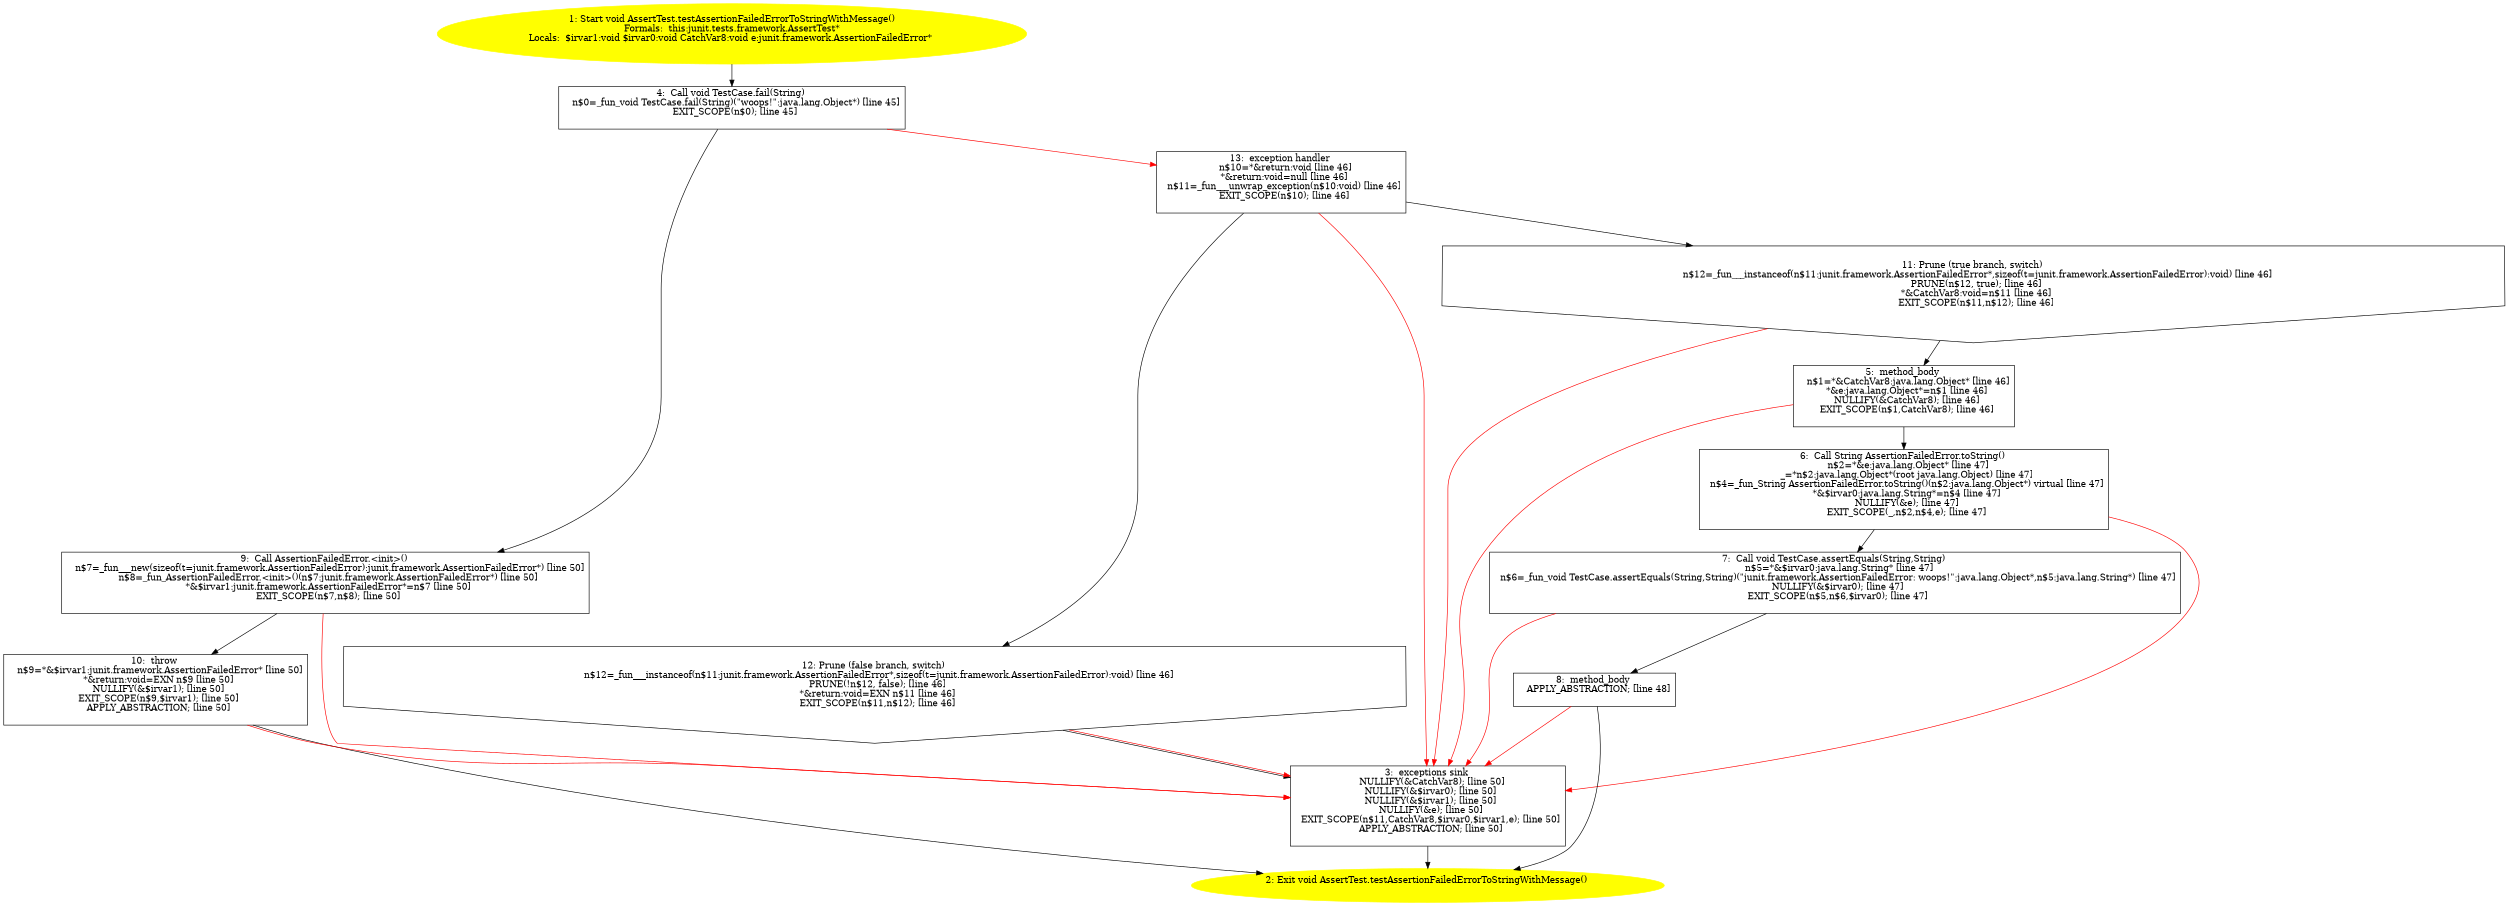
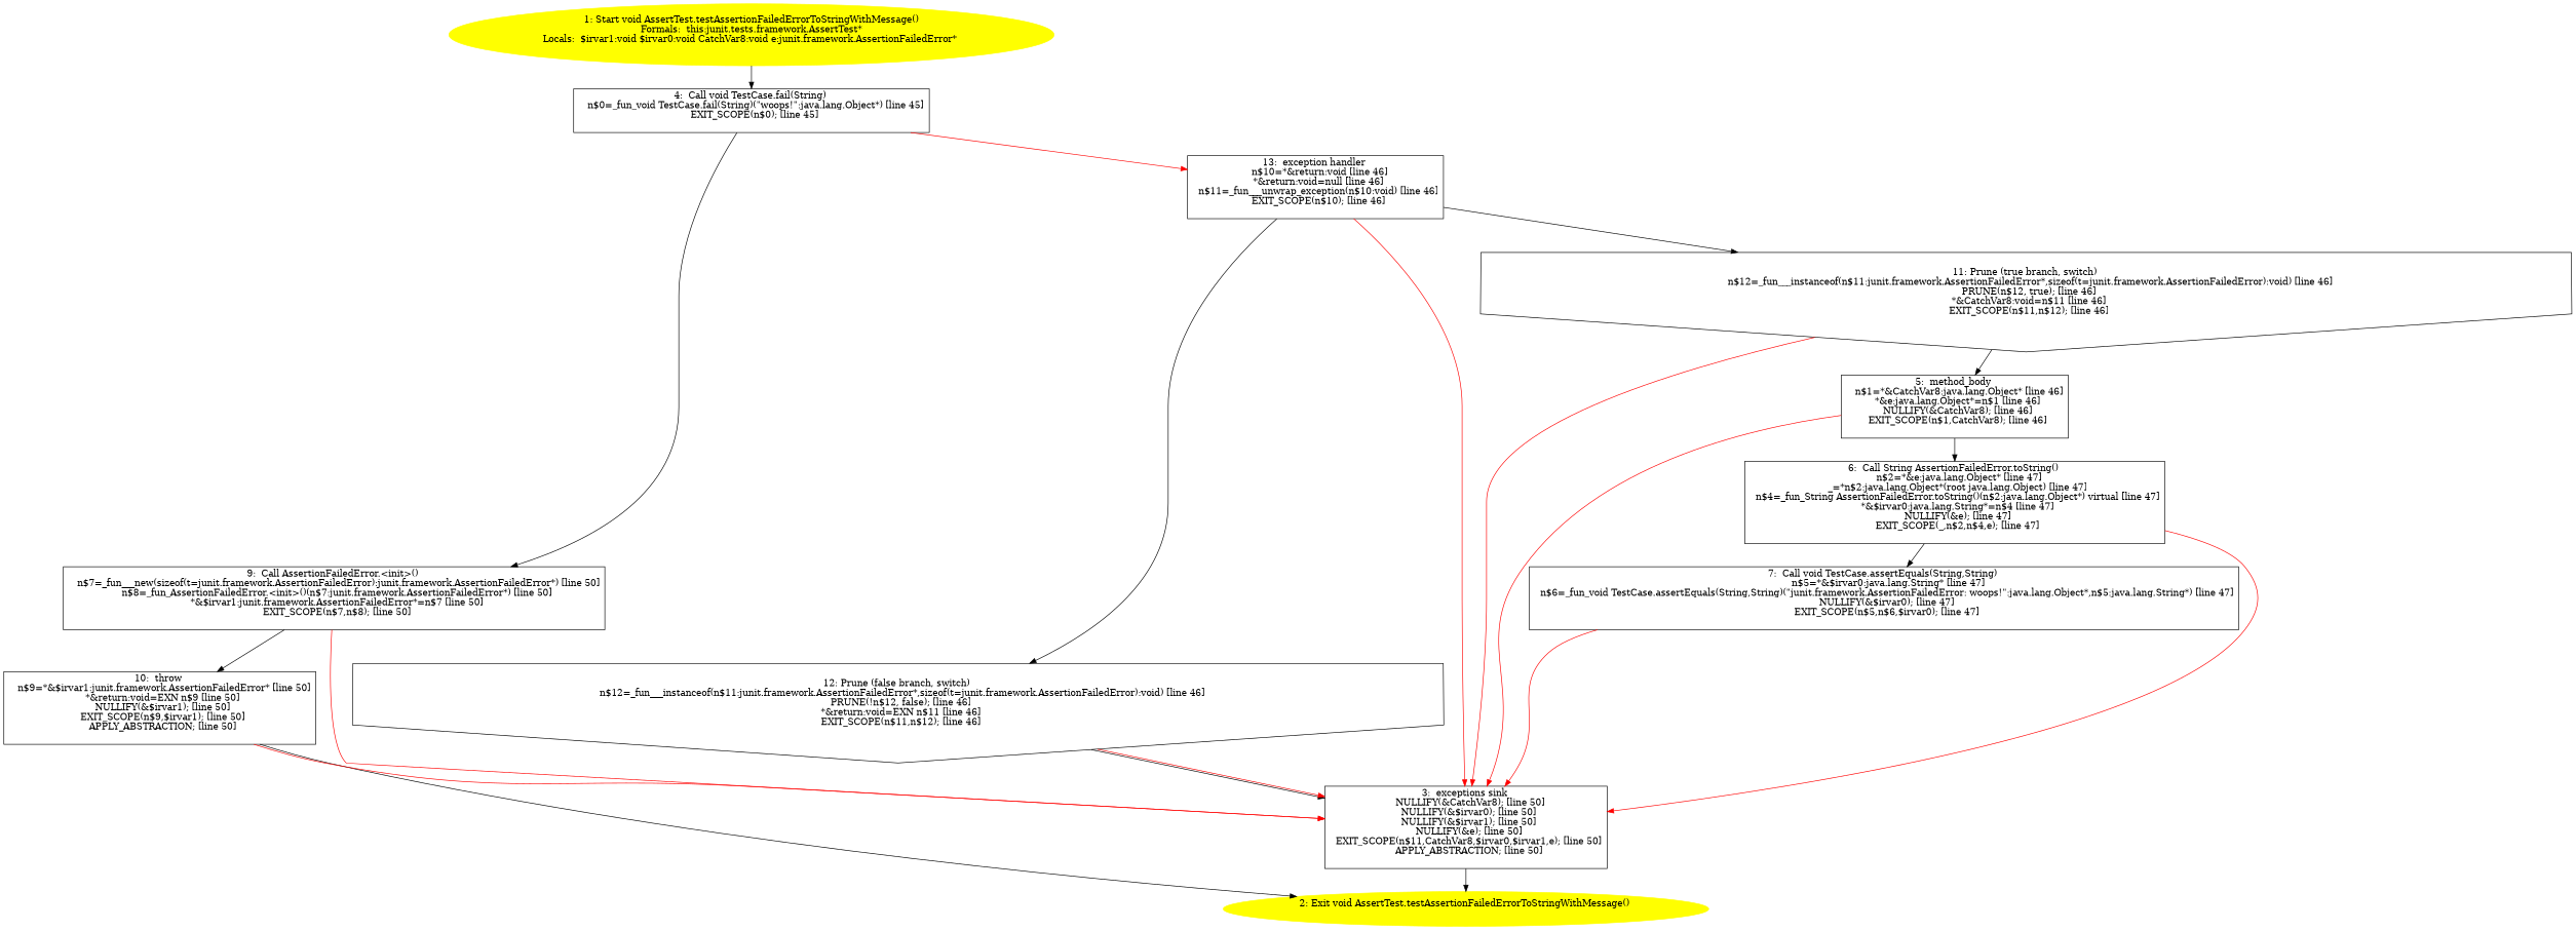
  digraph {
    node [shape=box]
    n1 [color=yellow label="1: Start void AssertTest.testAssertionFailedErrorToStringWithMessage()\nFormals:  this:junit.tests.framework.AssertTest*\nLocals:  $irvar1:void $irvar0:void CatchVar8:void e:junit.framework.AssertionFailedError* \n  " style=filled shape=""]
    n2 [label="4:  Call void TestCase.fail(String) \n   n$0=_fun_void TestCase.fail(String)(\"woops!\":java.lang.Object*) [line 45]\n  EXIT_SCOPE(n$0); [line 45]\n "]
    n3 [label="9:  Call AssertionFailedError.<init>() \n   n$7=_fun___new(sizeof(t=junit.framework.AssertionFailedError):junit.framework.AssertionFailedError*) [line 50]\n  n$8=_fun_AssertionFailedError.<init>()(n$7:junit.framework.AssertionFailedError*) [line 50]\n  *&$irvar1:junit.framework.AssertionFailedError*=n$7 [line 50]\n  EXIT_SCOPE(n$7,n$8); [line 50]\n "]
    n4 [label="13:  exception handler \n   n$10=*&return:void [line 46]\n  *&return:void=null [line 46]\n  n$11=_fun___unwrap_exception(n$10:void) [line 46]\n  EXIT_SCOPE(n$10); [line 46]\n "]
    n5 [color=yellow label="2: Exit void AssertTest.testAssertionFailedErrorToStringWithMessage() \n  " style=filled shape=""]
    n6 [label="3:  exceptions sink \n   NULLIFY(&CatchVar8); [line 50]\n  NULLIFY(&$irvar0); [line 50]\n  NULLIFY(&$irvar1); [line 50]\n  NULLIFY(&e); [line 50]\n  EXIT_SCOPE(n$11,CatchVar8,$irvar0,$irvar1,e); [line 50]\n  APPLY_ABSTRACTION; [line 50]\n "]
    n7 [label="10:  throw \n   n$9=*&$irvar1:junit.framework.AssertionFailedError* [line 50]\n  *&return:void=EXN n$9 [line 50]\n  NULLIFY(&$irvar1); [line 50]\n  EXIT_SCOPE(n$9,$irvar1); [line 50]\n  APPLY_ABSTRACTION; [line 50]\n "]
    n8 [label="11: Prune (true branch, switch) \n   n$12=_fun___instanceof(n$11:junit.framework.AssertionFailedError*,sizeof(t=junit.framework.AssertionFailedError):void) [line 46]\n  PRUNE(n$12, true); [line 46]\n  *&CatchVar8:void=n$11 [line 46]\n  EXIT_SCOPE(n$11,n$12); [line 46]\n " shape=invhouse]
    n9 [label="12: Prune (false branch, switch) \n   n$12=_fun___instanceof(n$11:junit.framework.AssertionFailedError*,sizeof(t=junit.framework.AssertionFailedError):void) [line 46]\n  PRUNE(!n$12, false); [line 46]\n  *&return:void=EXN n$11 [line 46]\n  EXIT_SCOPE(n$11,n$12); [line 46]\n " shape=invhouse]
    n10 [label="5:  method_body \n   n$1=*&CatchVar8:java.lang.Object* [line 46]\n  *&e:java.lang.Object*=n$1 [line 46]\n  NULLIFY(&CatchVar8); [line 46]\n  EXIT_SCOPE(n$1,CatchVar8); [line 46]\n "]
    n11 [label="6:  Call String AssertionFailedError.toString() \n   n$2=*&e:java.lang.Object* [line 47]\n  _=*n$2:java.lang.Object*(root java.lang.Object) [line 47]\n  n$4=_fun_String AssertionFailedError.toString()(n$2:java.lang.Object*) virtual [line 47]\n  *&$irvar0:java.lang.String*=n$4 [line 47]\n  NULLIFY(&e); [line 47]\n  EXIT_SCOPE(_,n$2,n$4,e); [line 47]\n "]
    n12 [label="7:  Call void TestCase.assertEquals(String,String) \n   n$5=*&$irvar0:java.lang.String* [line 47]\n  n$6=_fun_void TestCase.assertEquals(String,String)(\"junit.framework.AssertionFailedError: woops!\":java.lang.Object*,n$5:java.lang.String*) [line 47]\n  NULLIFY(&$irvar0); [line 47]\n  EXIT_SCOPE(n$5,n$6,$irvar0); [line 47]\n "]
-   n13 [label="8:  method_body \n   APPLY_ABSTRACTION; [line 48]\n "]
    n1 -> n2
    n2 -> n3
    n2 -> n4 [color=red]
    n3 -> n6 [color=red]
    n3 -> n7
    n4 -> n6 [color=red]
    n4 -> n8
    n4 -> n9
    n6 -> n5
    n7 -> n5
    n7 -> n6 [color=red]
    n8 -> n6 [color=red]
    n8 -> n10
    n9 -> n6
    n9 -> n6 [color=red]
    n10 -> n6 [color=red]
    n10 -> n11
    n11 -> n6 [color=red]
    n11 -> n12
    n12 -> n6 [color=red]
-   n12 -> n13
-   n13 -> n5
-   n13 -> n6 [color=red]
  }
